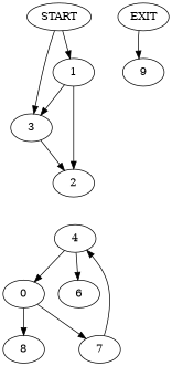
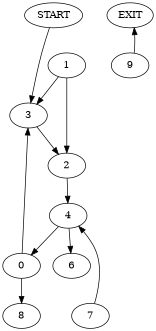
  digraph {
    n1 [label=START]
    1
    3
    2
    n5 [label=EXIT]
    9
    4
    n8 [label=0]
    6
    7
    8
-   n1 -> 1
    n1 -> 3
    1 -> 3
    1 -> 2
    3 -> 2
-   n5 -> 9
+   2 -> 4
+   9 -> n5
    4 -> n8
    4 -> 6
-   n8 -> 7
+   n8 -> 3
    n8 -> 8
    7 -> 4
  }
